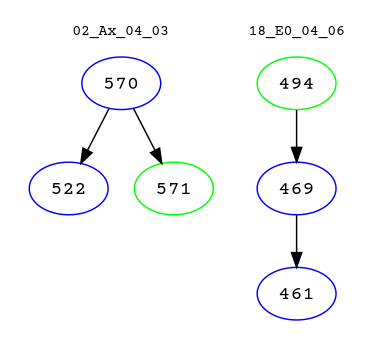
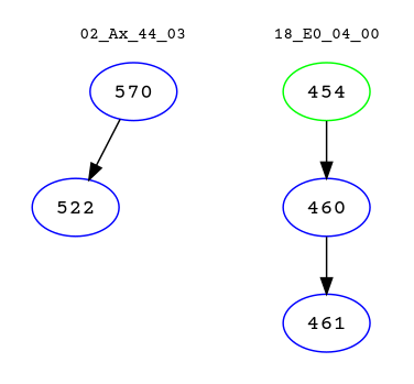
  digraph {
    fontname="Courier Prime"
    node [color=blue fontname="Courier Prime"]
    edge [color=black fontname="Courier Prime"]
    n1 [label=570]
    n2 [label=522]
-   n3 [color=green label=571]
-   n4 [label=469]
-   n5 [color=green label=494]
+   n4 [label=460]
+   n5 [color=green label=454]
    n6 [label=461]
    subgraph cluster_1 {
      color=white
      fontsize=10
-     label="02_Ax_04_03"
+     label="02_Ax_44_03"
      n1
      n2
-     n3
    }
    subgraph cluster_2 {
      color=white
      fontsize=10
-     label="18_E0_04_06"
+     label="18_E0_04_00"
      n4
      n5
      n6
    }
    n1 -> n2
-   n1 -> n3
    n4 -> n6
    n5 -> n4
  }
